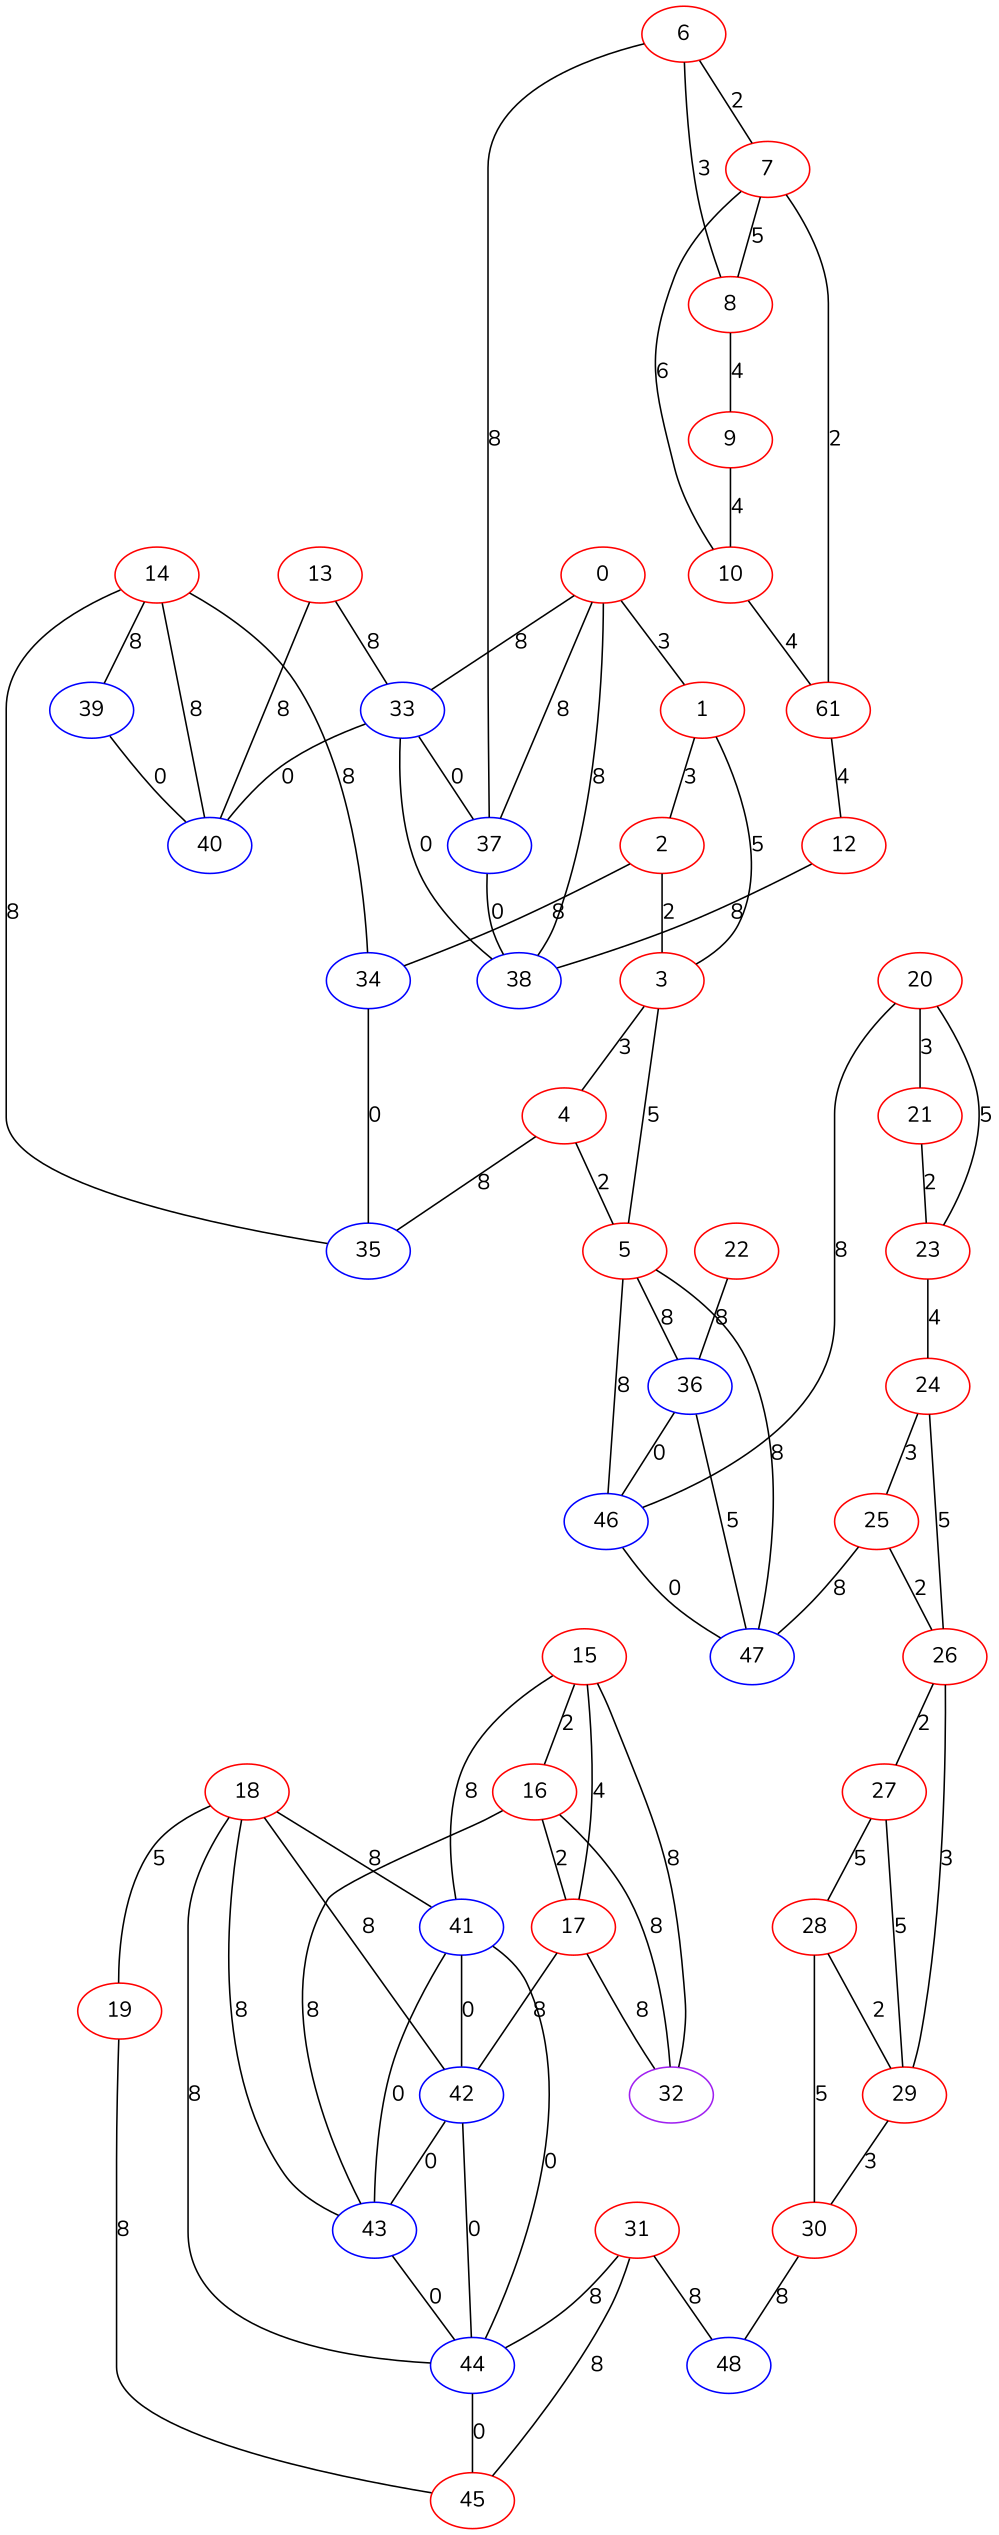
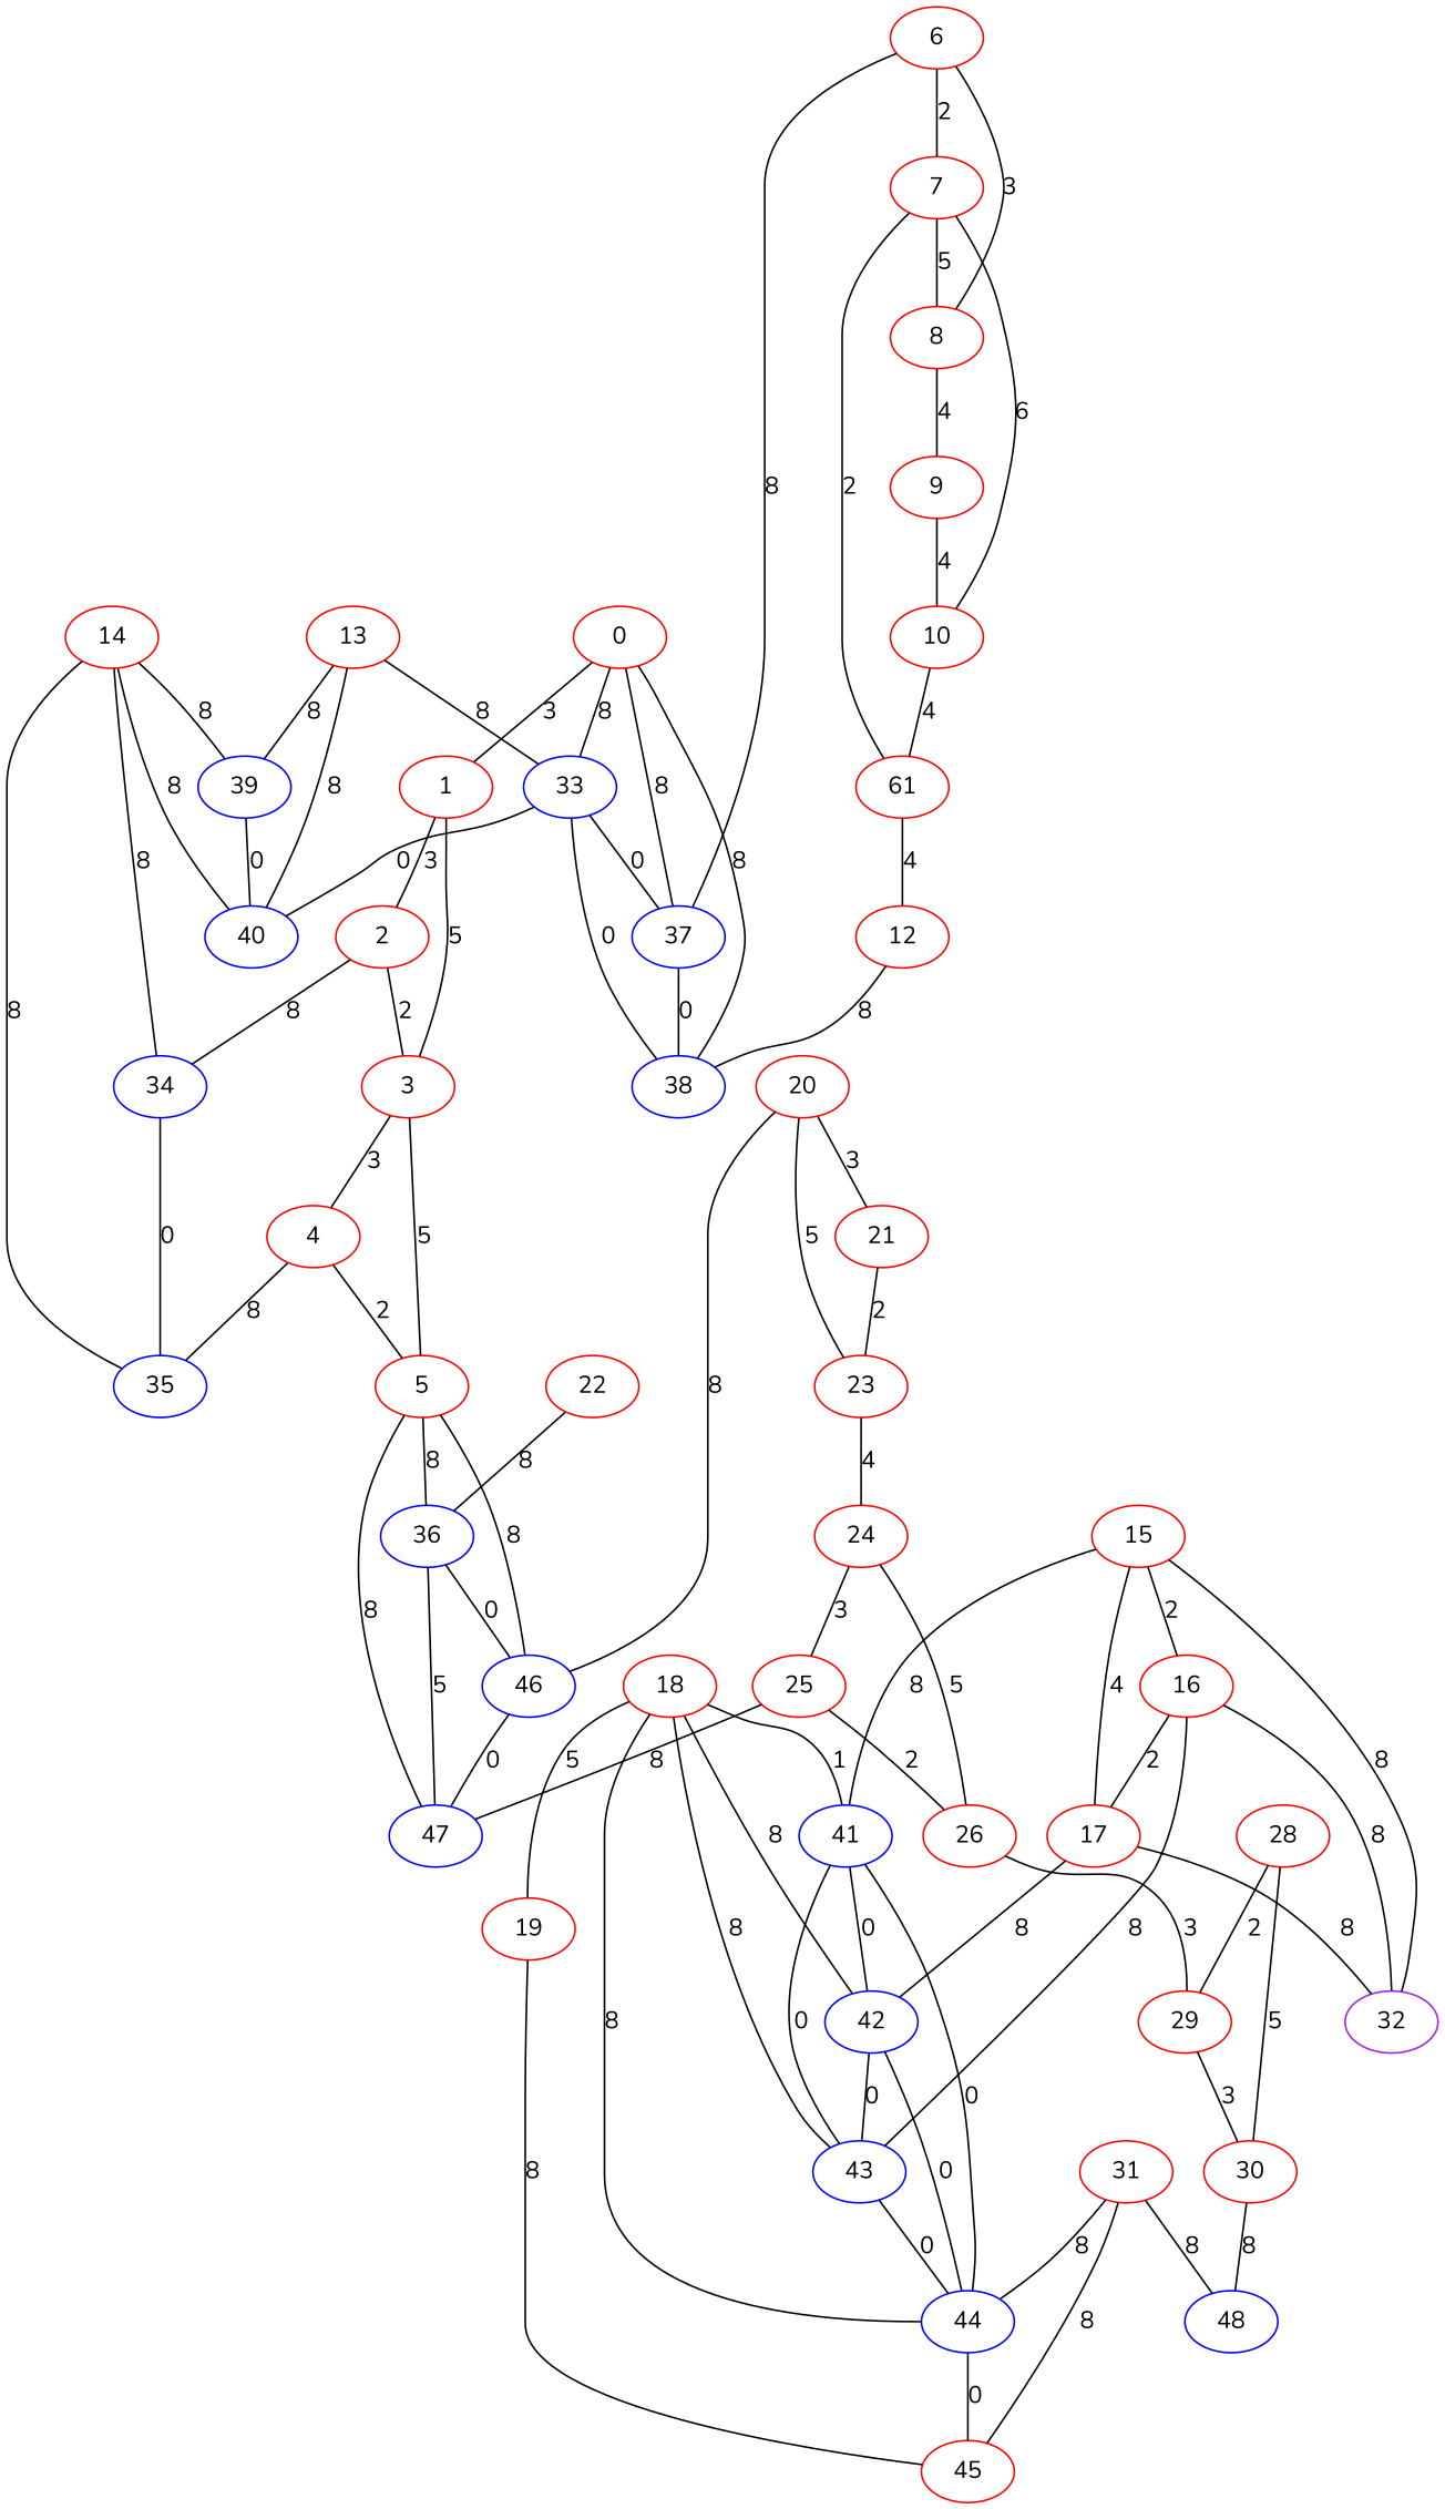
  graph {
    fontname=Nunito
    node [color=red fontname=Nunito weight=1]
    edge [fontname=Nunito]
    0
    1
    33 [color=blue weight=3]
    37 [color=blue weight=3]
    38 [color=blue weight=3]
    2
    3
    40 [color=blue weight=3]
    34 [color=blue weight=3]
    4
    5
    35 [color=blue weight=3]
    36 [color=blue weight=3]
    46 [color=blue weight=3]
    47 [color=blue weight=3]
    6
    7
    8
    10
    n20 [label=61]
    9
    12
    13
    39 [color=blue weight=3]
    14
    15
    16
    17
    32 [color=purple weight=4]
    41 [color=blue weight=3]
    43 [color=blue weight=3]
    42 [color=blue weight=3]
    44 [color=blue weight=3]
    18
    19
    45 [weight=3]
    20
    21
    23
    24
    22
    25
    26
-   27
    29
    28
    30
    48 [color=blue weight=3]
    31
    0 -- 1 [label=3]
    0 -- 33 [label=8]
    0 -- 37 [label=8]
    0 -- 38 [label=8]
    1 -- 2 [label=3]
    1 -- 3 [label=5]
    33 -- 37 [label=0]
    33 -- 38 [label=0]
    33 -- 40 [label=0]
    37 -- 38 [label=0]
    2 -- 3 [label=2]
    2 -- 34 [label=8]
    3 -- 4 [label=3]
    3 -- 5 [label=5]
    34 -- 35 [label=0]
    4 -- 5 [label=2]
    4 -- 35 [label=8]
    5 -- 36 [label=8]
    5 -- 46 [label=8]
    5 -- 47 [label=8]
    36 -- 46 [label=0]
    36 -- 47 [label=5]
    46 -- 47 [label=0]
    6 -- 37 [label=8]
    6 -- 7 [label=2]
    6 -- 8 [label=3]
    7 -- 8 [label=5]
    7 -- 10 [label=6]
    7 -- n20 [label=2]
    8 -- 9 [label=4]
    10 -- n20 [label=4]
    n20 -- 12 [label=4]
    9 -- 10 [label=4]
    12 -- 38 [label=8]
    13 -- 33 [label=8]
    13 -- 40 [label=8]
+   13 -- 39 [label=8]
    39 -- 40 [label=0]
    14 -- 40 [label=8]
    14 -- 34 [label=8]
    14 -- 35 [label=8]
    14 -- 39 [label=8]
    15 -- 16 [label=2]
    15 -- 17 [label=4]
    15 -- 32 [label=8]
    15 -- 41 [label=8]
    16 -- 17 [label=2]
    16 -- 32 [label=8]
    16 -- 43 [label=8]
    17 -- 32 [label=8]
    17 -- 42 [label=8]
    41 -- 43 [label=0]
    41 -- 42 [label=0]
    41 -- 44 [label=0]
    43 -- 44 [label=0]
    42 -- 43 [label=0]
    42 -- 44 [label=0]
    44 -- 45 [label=0]
-   18 -- 41 [label=8]
+   18 -- 41 [label=1]
    18 -- 43 [label=8]
    18 -- 42 [label=8]
    18 -- 44 [label=8]
    18 -- 19 [label=5]
    19 -- 45 [label=8]
    20 -- 46 [label=8]
    20 -- 21 [label=3]
    20 -- 23 [label=5]
    21 -- 23 [label=2]
    23 -- 24 [label=4]
    24 -- 25 [label=3]
    24 -- 26 [label=5]
    22 -- 36 [label=8]
    25 -- 47 [label=8]
    25 -- 26 [label=2]
-   26 -- 27 [label=2]
    26 -- 29 [label=3]
-   27 -- 29 [label=5]
-   27 -- 28 [label=5]
    29 -- 30 [label=3]
    28 -- 29 [label=2]
    28 -- 30 [label=5]
    30 -- 48 [label=8]
    31 -- 44 [label=8]
    31 -- 45 [label=8]
    31 -- 48 [label=8]
  }
